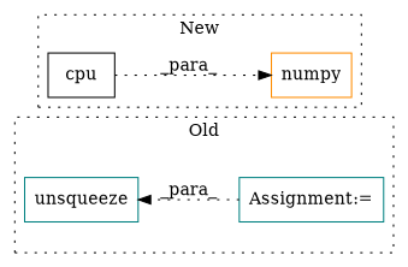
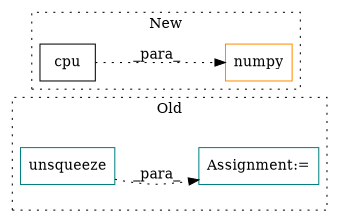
  digraph {
    rankdir=LR
    node [a=32 color=teal shape=box]
    edge [style=dotted]
    n1 [l="10,1" label=unsqueeze s="2226,2237"]
    n2 [a=7 l=1 label="Assignment:=" s=2391]
    n3 [color=darkorange l=7 label=numpy s=2448]
    n4 [color=black l=5 label=cpu s=2442]
    subgraph cluster_1 {
      label=Old
      style=dotted
      n1
      n2
    }
    subgraph cluster_2 {
      label=New
      style=dotted
      n3
      n4
    }
-   n2 -> n1 [label=_para_]
+   n1 -> n2 [label=_para_]
    n4 -> n3 [label=_para_]
  }
